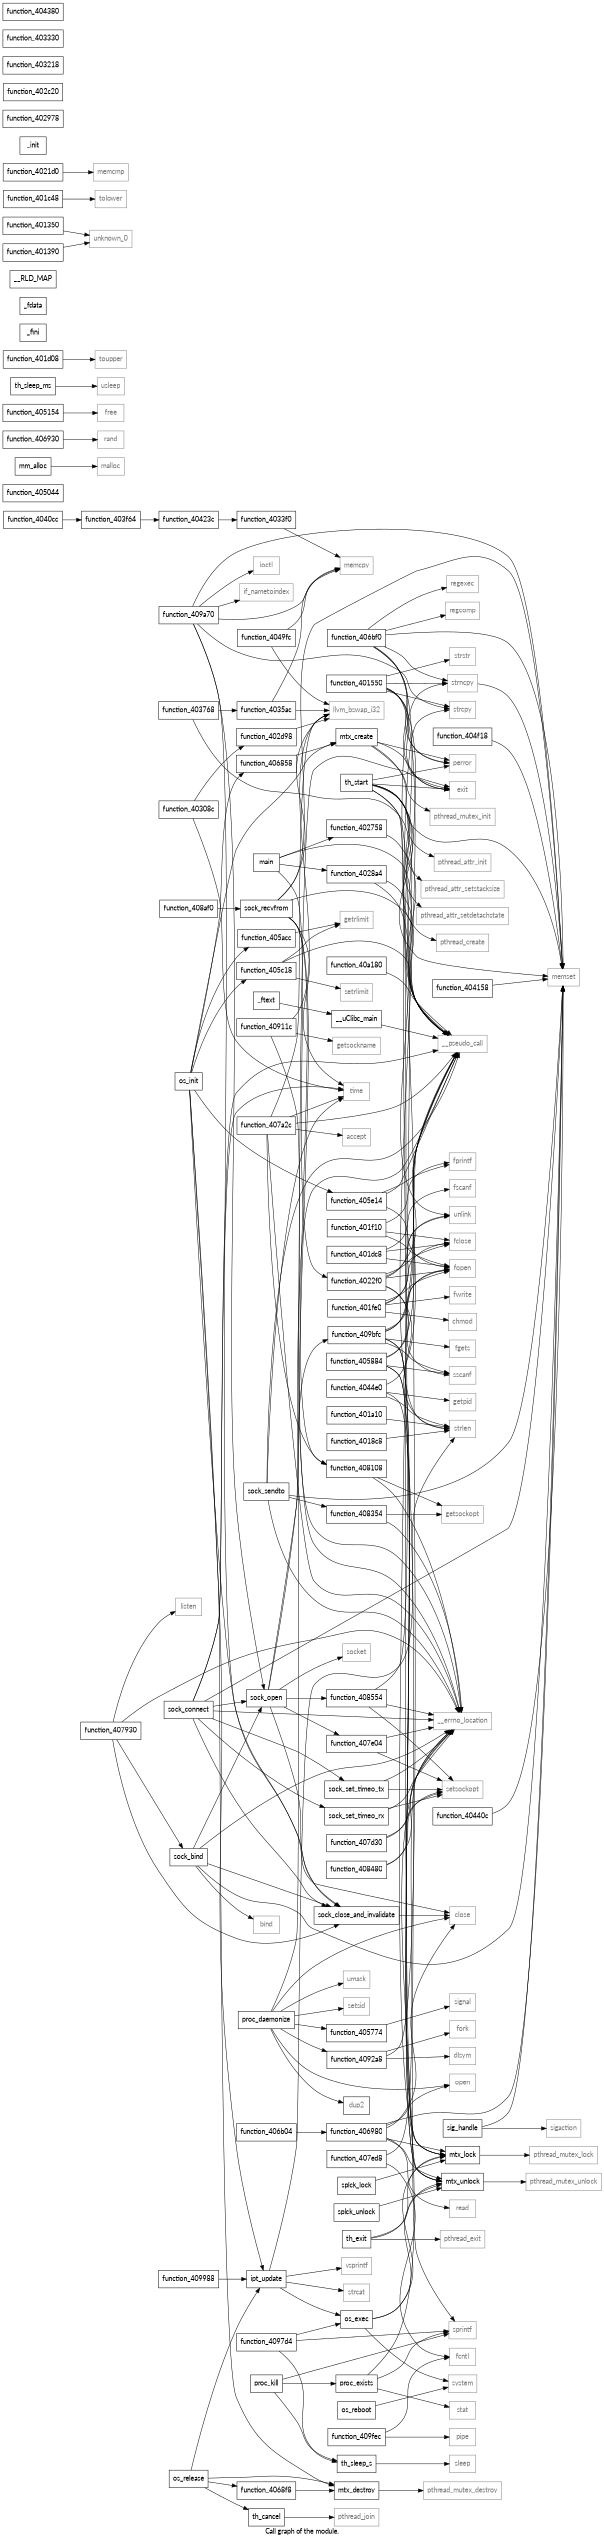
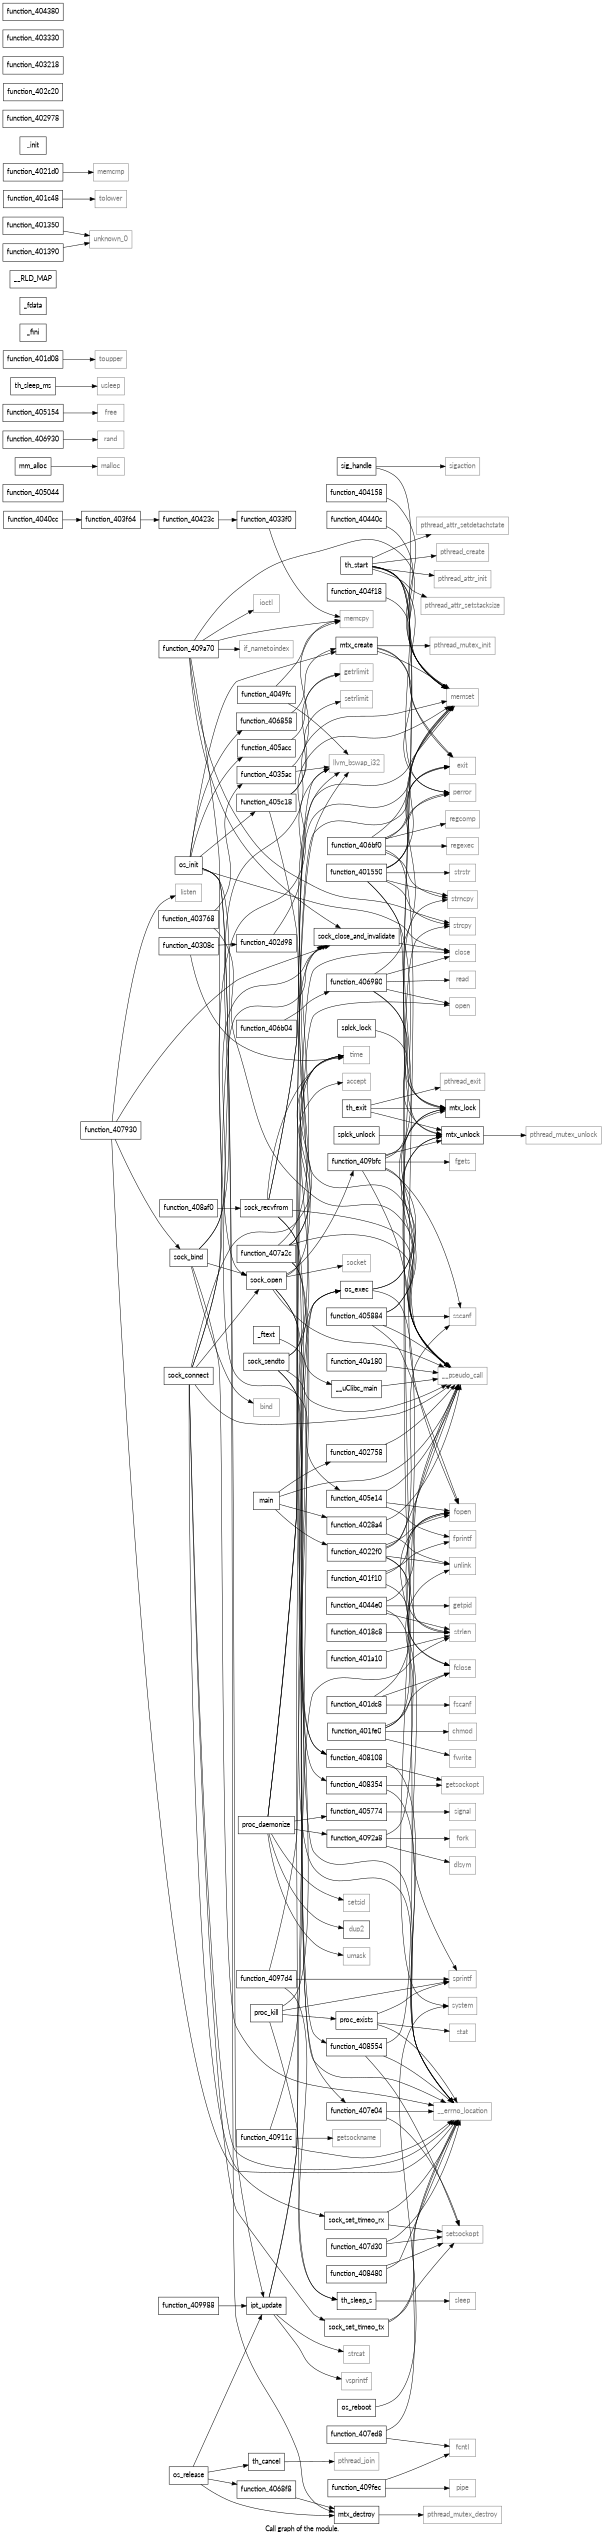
  digraph {
    fontname=Lato
    label="Call graph of the module."
    rankdir=LR
    node [fontname=Lato shape=record]
    edge [fontname=Lato]
    n1 [label="{function_4049fc}"]
    n2 [color=gray50 fontcolor=gray50 label="{memcpy}"]
    n3 [color=gray50 fontcolor=gray50 label="{llvm_bswap_i32}"]
    n4 [color=gray50 fontcolor=gray50 label="{ioctl}"]
    n5 [label="{function_406858}"]
    n6 [label="{mtx_create}"]
    n7 [color=gray50 fontcolor=gray50 label="{memset}"]
    n8 [color=gray50 fontcolor=gray50 label="{exit}"]
    n9 [color=gray50 fontcolor=gray50 label="{pthread_mutex_init}"]
    n10 [color=gray50 fontcolor=gray50 label="{perror}"]
    n11 [label="{function_409a70}"]
    n12 [label="{sock_close_and_invalidate}"]
    n13 [color=gray50 fontcolor=gray50 label="{strcpy}"]
    n14 [label="{sock_open}"]
    n15 [color=gray50 fontcolor=gray50 label="{if_nametoindex}"]
    n16 [color=gray50 fontcolor=gray50 label="{close}"]
    n17 [color=gray50 fontcolor=gray50 label="{__pseudo_call}"]
    n18 [label="{function_409bfc}"]
    n19 [label="{function_408554}"]
    n20 [label="{function_407e04}"]
    n21 [color=gray50 fontcolor=gray50 label="{socket}"]
    n22 [label="{function_4044e0}"]
    n23 [color=gray50 fontcolor=gray50 label="{sprintf}"]
    n24 [color=gray50 fontcolor=gray50 label="{strlen}"]
    n25 [color=gray50 fontcolor=gray50 label="{getpid}"]
    n26 [label="{function_404f18}"]
    n27 [label="{sock_set_timeo_rx}"]
    n28 [color=gray50 fontcolor=gray50 label="{__errno_location}"]
    n29 [color=gray50 fontcolor=gray50 label="{setsockopt}"]
    n30 [label="{splck_lock}"]
    n31 [label="{mtx_lock}"]
-   n32 [color=gray50 fontcolor=gray50 label="{pthread_mutex_lock}"]
    n33 [label="{function_407a2c}"]
    n34 [label="{function_408108}"]
    n35 [color=gray50 fontcolor=gray50 label="{accept}"]
    n36 [color=gray50 fontcolor=gray50 label="{time}"]
    n37 [color=gray50 fontcolor=gray50 label="{getsockopt}"]
    n38 [label="{function_409988}"]
    n39 [label="{ipt_update}"]
    n40 [label="{os_exec}"]
    n41 [color=gray50 fontcolor=gray50 label="{vsprintf}"]
    n42 [color=gray50 fontcolor=gray50 label="{strcat}"]
    n43 [label="{splck_unlock}"]
    n44 [label="{mtx_unlock}"]
    n45 [color=gray50 fontcolor=gray50 label="{pthread_mutex_unlock}"]
    n46 [label="{function_405044}"]
    n47 [label="{function_4068f8}"]
    n48 [label="{mtx_destroy}"]
    n49 [color=gray50 fontcolor=gray50 label="{pthread_mutex_destroy}"]
    n50 [label="{sock_set_timeo_tx}"]
    n51 [label="{sock_recvfrom}"]
    n52 [label="{proc_daemonize}"]
    n53 [label="{function_405774}"]
    n54 [label="{function_4092a8}"]
    n55 [color=gray50 fontcolor=gray50 label="{open}"]
    n56 [color=gray50 fontcolor=gray50 label="{setsid}"]
    n57 [color=black fontcolor=gray50 label="{dup2}"]
    n58 [color=gray50 fontcolor=gray50 label="{umask}"]
    n59 [color=gray50 fontcolor=gray50 label="{signal}"]
    n60 [color=gray50 fontcolor=gray50 label="{fork}"]
    n61 [color=gray50 fontcolor=gray50 label="{dlsym}"]
    n62 [label="{mm_alloc}"]
    n63 [color=gray50 fontcolor=gray50 label="{malloc}"]
    n64 [label="{function_406930}"]
    n65 [color=gray50 fontcolor=gray50 label="{rand}"]
    n66 [label="{function_405154}"]
    n67 [color=gray50 fontcolor=gray50 label="{free}"]
    n68 [label="{os_init}"]
    n69 [label="{function_405acc}"]
    n70 [label="{function_405c18}"]
    n71 [label="{function_405e14}"]
    n72 [color=gray50 fontcolor=gray50 label="{getrlimit}"]
    n73 [color=gray50 fontcolor=gray50 label="{setrlimit}"]
    n74 [color=gray50 fontcolor=gray50 label="{fopen}"]
    n75 [color=gray50 fontcolor=gray50 label="{fprintf}"]
    n76 [label="{os_release}"]
    n77 [label="{th_cancel}"]
    n78 [color=gray50 fontcolor=gray50 label="{pthread_join}"]
    n79 [label="{proc_exists}"]
    n80 [color=gray50 fontcolor=gray50 label="{stat}"]
    n81 [label="{os_reboot}"]
    n82 [color=gray50 fontcolor=gray50 label="{system}"]
    n83 [color=gray50 fontcolor=gray50 label="{fgets}"]
    n84 [color=gray50 fontcolor=gray50 label="{strncpy}"]
    n85 [color=gray50 fontcolor=gray50 label="{sscanf}"]
    n86 [label="{function_406980}"]
    n87 [color=gray50 fontcolor=gray50 label="{read}"]
    n88 [label="{sig_handle}"]
    n89 [color=gray50 fontcolor=gray50 label="{sigaction}"]
    n90 [label="{function_408af0}"]
    n91 [label="{proc_kill}"]
    n92 [label="{th_sleep_s}"]
    n93 [color=gray50 fontcolor=gray50 label="{sleep}"]
    n94 [label="{function_405884}"]
    n95 [label="{function_40a180}"]
    n96 [label="{function_406b04}"]
    n97 [label="{sock_sendto}"]
    n98 [label="{function_408354}"]
    n99 [label="{th_start}"]
    n100 [color=gray50 fontcolor=gray50 label="{pthread_attr_setdetachstate}"]
    n101 [color=gray50 fontcolor=gray50 label="{pthread_create}"]
    n102 [color=gray50 fontcolor=gray50 label="{pthread_attr_init}"]
    n103 [color=gray50 fontcolor=gray50 label="{pthread_attr_setstacksize}"]
    n104 [label="{function_4097d4}"]
    n105 [label="{function_409fec}"]
    n106 [color=gray50 fontcolor=gray50 label="{fcntl}"]
    n107 [color=gray50 fontcolor=gray50 label="{pipe}"]
    n108 [label="{th_exit}"]
    n109 [color=gray50 fontcolor=gray50 label="{pthread_exit}"]
    n110 [label="{function_406bf0}"]
    n111 [color=gray50 fontcolor=gray50 label="{regcomp}"]
    n112 [color=gray50 fontcolor=gray50 label="{regexec}"]
    n113 [label="{th_sleep_ms}"]
    n114 [color=gray50 fontcolor=gray50 label="{usleep}"]
    n115 [label="{function_407d30}"]
    n116 [label="{function_40911c}"]
    n117 [color=gray50 fontcolor=gray50 label="{getsockname}"]
    n118 [label="{sock_connect}"]
    n119 [label="{function_408480}"]
    n120 [label="{sock_bind}"]
    n121 [color=gray50 fontcolor=gray50 label="{bind}"]
    n122 [label="{function_407ed8}"]
    n123 [color=gray50 fontcolor=gray50 label="{fwrite}"]
    n124 [color=gray50 fontcolor=gray50 label="{toupper}"]
    n125 [label="{_fini}"]
    n126 [label="{_fdata}"]
    n127 [label="{__RLD_MAP}"]
    n128 [color=gray50 fontcolor=gray50 label="{unknown_0}"]
    n129 [color=gray50 fontcolor=gray50 label="{tolower}"]
    n130 [color=gray50 fontcolor=gray50 label="{chmod}"]
    n131 [color=gray50 fontcolor=gray50 label="{fscanf}"]
    n132 [color=gray50 fontcolor=gray50 label="{strstr}"]
    n133 [color=gray50 fontcolor=gray50 label="{unlink}"]
    n134 [color=gray50 fontcolor=gray50 label="{memcmp}"]
    n135 [color=gray50 fontcolor=gray50 label="{listen}"]
    n136 [label="{__uClibc_main}"]
    n137 [color=gray50 fontcolor=gray50 label="{fclose}"]
    n138 [label="{function_407930}"]
    n139 [label="{_init}"]
    n140 [label="{_ftext}"]
    n141 [label="{function_401350}"]
    n142 [label="{function_401390}"]
    n143 [label="{function_401550}"]
    n144 [label="{function_4018c8}"]
    n145 [label="{function_401a10}"]
    n146 [label="{function_401c48}"]
    n147 [label="{function_401d08}"]
    n148 [label="{function_401dc8}"]
    n149 [label="{function_401f10}"]
    n150 [label="{function_401fe0}"]
    n151 [label="{function_4021d0}"]
    n152 [label="{function_4022f0}"]
    n153 [label="{function_402758}"]
    n154 [label="{function_4028a4}"]
    n155 [label="{function_402978}"]
    n156 [label="{main}"]
    n157 [label="{function_402c20}"]
    n158 [label="{function_402d98}"]
    n159 [label="{function_40308c}"]
    n160 [label="{function_403218}"]
    n161 [label="{function_403330}"]
    n162 [label="{function_4033f0}"]
    n163 [label="{function_4035ac}"]
    n164 [label="{function_403768}"]
    n165 [label="{function_403f64}"]
    n166 [label="{function_40423c}"]
    n167 [label="{function_4040cc}"]
    n168 [label="{function_404158}"]
    n169 [label="{function_404380}"]
    n170 [label="{function_40440c}"]
    n1 -> n2
    n1 -> n3
    n5 -> n6
    n6 -> n7
    n6 -> n8
    n6 -> n9
    n6 -> n10
    n11 -> n2
    n11 -> n4
    n11 -> n7
    n11 -> n12
    n11 -> n13
    n11 -> n14
    n11 -> n15
    n12 -> n16
    n14 -> n12
    n14 -> n17
    n14 -> n18
    n14 -> n19
    n14 -> n20
    n14 -> n21
    n18 -> n17
    n18 -> n31
    n18 -> n44
    n18 -> n74
    n18 -> n83
    n18 -> n84
    n18 -> n85
    n19 -> n13
    n19 -> n28
    n19 -> n29
    n20 -> n28
    n20 -> n29
    n22 -> n17
    n22 -> n23
    n22 -> n24
    n22 -> n25
    n26 -> n7
    n27 -> n28
    n27 -> n29
    n30 -> n31
-   n31 -> n32
    n33 -> n3
    n33 -> n17
    n33 -> n28
    n33 -> n34
    n33 -> n35
    n33 -> n36
    n34 -> n28
    n34 -> n37
    n38 -> n39
    n39 -> n24
    n39 -> n40
    n39 -> n41
    n39 -> n42
    n40 -> n31
    n40 -> n44
    n40 -> n82
    n43 -> n44
    n44 -> n45
    n47 -> n48
    n48 -> n49
    n50 -> n28
    n50 -> n29
    n51 -> n3
    n51 -> n7
    n51 -> n17
    n51 -> n28
    n51 -> n34
    n51 -> n36
    n52 -> n8
    n52 -> n16
    n52 -> n53
    n52 -> n54
    n52 -> n55
    n52 -> n56
    n52 -> n57
    n52 -> n58
    n53 -> n59
    n54 -> n17
    n54 -> n60
    n54 -> n61
    n62 -> n63
    n64 -> n65
    n66 -> n67
    n68 -> n5
    n68 -> n6
    n68 -> n16
    n68 -> n39
    n68 -> n48
    n68 -> n69
    n68 -> n70
    n68 -> n71
    n69 -> n72
    n70 -> n17
    n70 -> n72
    n70 -> n73
    n71 -> n17
    n71 -> n74
    n71 -> n75
    n76 -> n39
    n76 -> n47
    n76 -> n48
    n76 -> n77
    n77 -> n78
    n79 -> n23
    n79 -> n28
    n79 -> n80
    n81 -> n82
    n86 -> n7
    n86 -> n16
    n86 -> n31
    n86 -> n44
    n86 -> n55
    n86 -> n87
    n88 -> n7
    n88 -> n89
    n90 -> n51
    n91 -> n23
+   n91 -> n40
    n91 -> n79
    n91 -> n92
    n92 -> n93
    n94 -> n17
    n94 -> n31
    n94 -> n44
    n94 -> n74
    n94 -> n85
    n95 -> n17
    n96 -> n86
    n97 -> n7
    n97 -> n17
    n97 -> n28
    n97 -> n36
    n97 -> n98
    n98 -> n28
    n98 -> n37
    n99 -> n7
    n99 -> n8
    n99 -> n10
    n99 -> n31
    n99 -> n44
    n99 -> n100
    n99 -> n101
    n99 -> n102
    n99 -> n103
    n104 -> n23
    n104 -> n40
    n104 -> n92
    n105 -> n106
    n105 -> n107
    n108 -> n31
    n108 -> n44
    n108 -> n109
    n110 -> n7
    n110 -> n8
    n110 -> n10
    n110 -> n17
    n110 -> n84
    n110 -> n111
    n110 -> n112
    n113 -> n114
    n115 -> n28
    n115 -> n29
    n116 -> n3
    n116 -> n28
    n116 -> n117
    n118 -> n7
    n118 -> n12
    n118 -> n14
    n118 -> n17
    n118 -> n27
    n118 -> n28
    n118 -> n36
    n118 -> n50
    n119 -> n28
    n119 -> n29
    n120 -> n7
    n120 -> n12
    n120 -> n14
    n120 -> n28
    n120 -> n121
    n122 -> n28
    n122 -> n106
    n136 -> n17
    n138 -> n12
    n138 -> n28
    n138 -> n120
    n138 -> n135
    n140 -> n136
    n141 -> n128
    n142 -> n128
-   n84 -> n7
+   n143 -> n7
    n143 -> n8
    n143 -> n10
    n143 -> n13
    n143 -> n17
    n143 -> n24
    n143 -> n84
    n143 -> n132
    n144 -> n24
    n145 -> n24
    n146 -> n129
    n147 -> n124
    n148 -> n74
    n148 -> n131
    n148 -> n137
    n149 -> n74
    n149 -> n75
    n149 -> n137
    n150 -> n74
    n150 -> n123
    n150 -> n130
    n150 -> n133
    n150 -> n137
    n151 -> n134
    n152 -> n17
    n152 -> n24
    n152 -> n74
    n152 -> n85
    n152 -> n133
    n152 -> n137
    n153 -> n17
    n154 -> n17
    n154 -> n133
    n156 -> n17
    n156 -> n152
    n156 -> n153
    n156 -> n154
    n158 -> n3
    n159 -> n36
    n159 -> n158
    n162 -> n2
    n163 -> n2
    n163 -> n3
    n164 -> n17
    n164 -> n163
    n165 -> n166
    n166 -> n162
    n167 -> n165
    n168 -> n7
    n170 -> n7
  }
